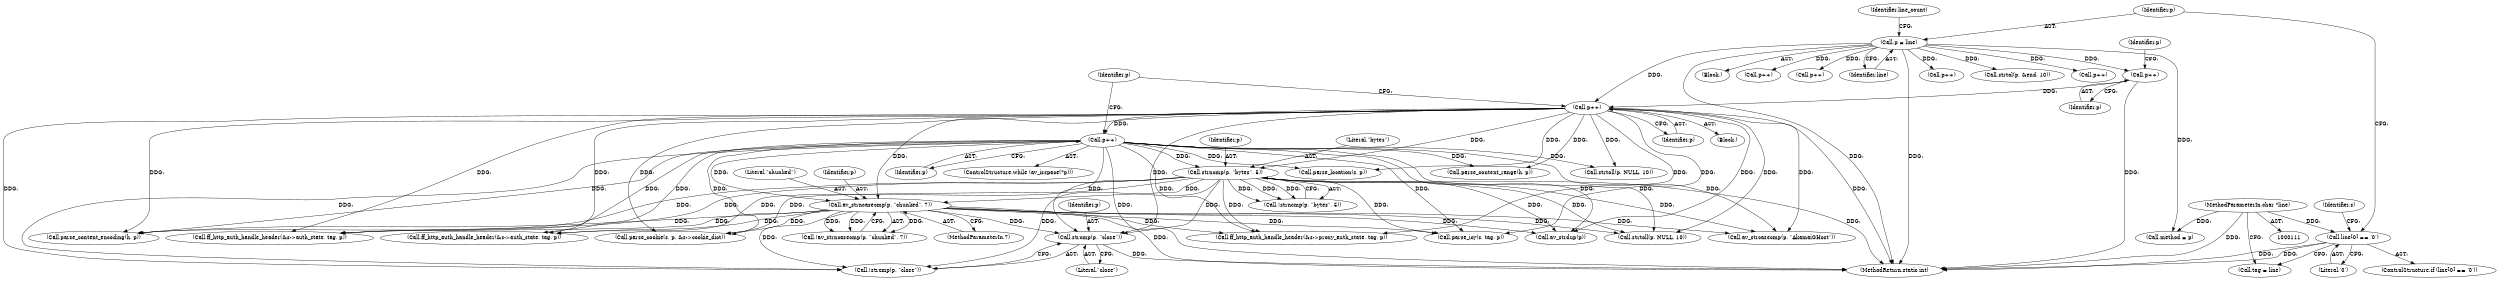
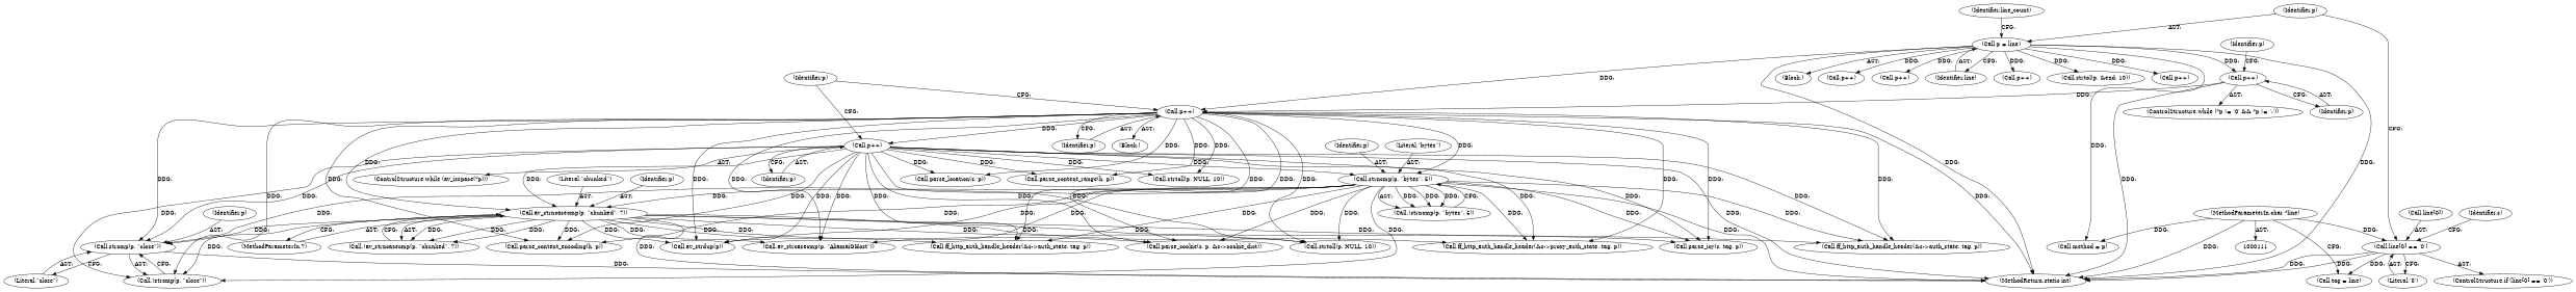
  digraph {
    n1 [label="(Call,strcmp(p, \"close\"))"]
    n2 [label="(MethodReturn,static int)"]
    n3 [label="(Literal,\"close\")"]
    n4 [label="(Call,!strcmp(p, \"close\"))"]
    n5 [label="(Call,p++)"]
    n6 [label="(Call,p++)"]
    n7 [label="(Call,strncmp(p, \"bytes\", 5))"]
    n8 [label="(Call,av_strncasecmp(p, \"chunked\", 7))"]
    n9 [label="(Call,ff_http_auth_handle_header(&s->proxy_auth_state, tag, p))"]
    n10 [label="(Call,ff_http_auth_handle_header(&s->auth_state, tag, p))"]
    n11 [label="(Call,parse_location(s, p))"]
    n12 [label="(Call,parse_icy(s, tag, p))"]
    n13 [label="(Call,ff_http_auth_handle_header(&s->auth_state, tag, p))"]
    n14 [label="(Identifier,p)"]
    n15 [label="(Call,parse_content_range(h, p))"]
    n16 [label="(Call,parse_cookie(s, p, &s->cookie_dict))"]
    n17 [label="(Call,strtoll(p, NULL, 10))"]
    n18 [label="(Call,av_strcasecmp(p, \"AkamaiGHost\"))"]
    n19 [label="(Block,)"]
    n20 [label="(Call,av_strdup(p))"]
    n21 [label="(Call,strtoll(p, NULL, 10))"]
    n22 [label="(Call,parse_content_encoding(h, p))"]
    n23 [label="(Identifier,p)"]
    n24 [label="(ControlStructure,while (av_isspace(*p)))"]
    n25 [label="(Call,!strncmp(p, \"bytes\", 5))"]
    n26 [label="(MethodParameterIn,7)"]
    n27 [label="(Call,!av_strncasecmp(p, \"chunked\", 7))"]
    n28 [label="(Call,p++)"]
+   n29 [label="(ControlStructure,while (*p != '\0' && *p != ':'))"]
    n30 [label="(Identifier,p)"]
    n31 [label="(Call,p = line)"]
    n32 [label="(Block,)"]
    n33 [label="(Call,p++)"]
    n34 [label="(Call,p++)"]
    n35 [label="(Identifier,line)"]
    n36 [label="(Call,p++)"]
    n37 [label="(Call,method = p)"]
    n38 [label="(Call,strtol(p, &end, 10))"]
    n39 [label="(Call,p++)"]
    n40 [label="(Call,line[0] == '\0')"]
    n41 [label="(Call,tag = line)"]
    n42 [label="(ControlStructure,if (line[0] == '\0'))"]
    n43 [label="(Literal,'\0')"]
    n44 [label="(MethodParameterIn,char *line)"]
    n45 [label=1000111]
    n46 [label="(Identifier,s)"]
    n47 [label="(Identifier,p)"]
    n48 [label="(Identifier,p)"]
    n49 [label="(Identifier,p)"]
+   n50 [label="(Call,line[0])"]
    n51 [label="(Literal,\"bytes\")"]
    n52 [label="(Identifier,p)"]
    n53 [label="(Identifier,line_count)"]
    n54 [label="(Literal,\"chunked\")"]
    n55 [label="(Identifier,p)"]
    n56 [label="(Identifier,p)"]
    n1 -> n2 [label="DDG: "]
    n1 -> n3 [label="CFG: "]
    n1 -> n4 [label="AST: "]
    n3 -> n1 [label="AST: "]
    n4 -> n1 [label="CFG: "]
    n5 -> n1 [label="DDG: "]
    n5 -> n2 [label="DDG: "]
    n5 -> n4 [label="DDG: "]
    n5 -> n6 [label="DDG: "]
    n5 -> n7 [label="DDG: "]
    n5 -> n8 [label="DDG: "]
    n5 -> n9 [label="DDG: "]
    n5 -> n10 [label="DDG: "]
    n5 -> n11 [label="DDG: "]
    n5 -> n12 [label="DDG: "]
    n5 -> n13 [label="DDG: "]
    n5 -> n14 [label="CFG: "]
    n5 -> n15 [label="DDG: "]
    n5 -> n16 [label="DDG: "]
    n5 -> n17 [label="DDG: "]
    n5 -> n18 [label="DDG: "]
    n5 -> n19 [label="AST: "]
    n5 -> n20 [label="DDG: "]
    n5 -> n21 [label="DDG: "]
    n5 -> n22 [label="DDG: "]
    n6 -> n1 [label="DDG: "]
    n6 -> n2 [label="DDG: "]
    n6 -> n4 [label="DDG: "]
    n6 -> n7 [label="DDG: "]
    n6 -> n8 [label="DDG: "]
    n6 -> n9 [label="DDG: "]
    n6 -> n10 [label="DDG: "]
    n6 -> n11 [label="DDG: "]
    n6 -> n12 [label="DDG: "]
    n6 -> n13 [label="DDG: "]
    n6 -> n15 [label="DDG: "]
    n6 -> n16 [label="DDG: "]
    n6 -> n17 [label="DDG: "]
    n6 -> n18 [label="DDG: "]
    n6 -> n20 [label="DDG: "]
    n6 -> n21 [label="DDG: "]
    n6 -> n22 [label="DDG: "]
    n6 -> n23 [label="CFG: "]
    n6 -> n24 [label="AST: "]
    n7 -> n1 [label="DDG: "]
    n7 -> n2 [label="DDG: "]
    n7 -> n4 [label="DDG: "]
    n7 -> n8 [label="DDG: "]
    n7 -> n9 [label="DDG: "]
    n7 -> n10 [label="DDG: "]
    n7 -> n12 [label="DDG: "]
    n7 -> n13 [label="DDG: "]
    n7 -> n16 [label="DDG: "]
    n7 -> n17 [label="DDG: "]
    n7 -> n18 [label="DDG: "]
    n7 -> n20 [label="DDG: "]
    n7 -> n22 [label="DDG: "]
    n7 -> n25 [label="AST: "]
    n7 -> n25 [label="DDG: "]
    n7 -> n25 [label="DDG: "]
    n7 -> n25 [label="DDG: "]
    n8 -> n1 [label="DDG: "]
    n8 -> n2 [label="DDG: "]
    n8 -> n4 [label="DDG: "]
    n8 -> n9 [label="DDG: "]
    n8 -> n10 [label="DDG: "]
    n8 -> n12 [label="DDG: "]
    n8 -> n13 [label="DDG: "]
    n8 -> n16 [label="DDG: "]
    n8 -> n17 [label="DDG: "]
    n8 -> n18 [label="DDG: "]
    n8 -> n20 [label="DDG: "]
    n8 -> n22 [label="DDG: "]
    n8 -> n26 [label="CFG: "]
    n8 -> n27 [label="AST: "]
    n8 -> n27 [label="DDG: "]
    n8 -> n27 [label="DDG: "]
    n8 -> n27 [label="DDG: "]
    n14 -> n5 [label="AST: "]
    n23 -> n6 [label="AST: "]
    n25 -> n7 [label="CFG: "]
    n26 -> n8 [label="AST: "]
    n27 -> n8 [label="CFG: "]
    n28 -> n2 [label="DDG: "]
    n28 -> n5 [label="DDG: "]
+   n28 -> n29 [label="AST: "]
    n28 -> n30 [label="CFG: "]
    n30 -> n28 [label="AST: "]
    n31 -> n2 [label="DDG: "]
    n31 -> n2 [label="DDG: "]
    n31 -> n5 [label="DDG: "]
    n31 -> n28 [label="DDG: "]
    n31 -> n32 [label="AST: "]
    n31 -> n33 [label="DDG: "]
    n31 -> n34 [label="DDG: "]
    n31 -> n35 [label="CFG: "]
    n31 -> n36 [label="DDG: "]
    n31 -> n37 [label="DDG: "]
    n31 -> n38 [label="DDG: "]
    n31 -> n39 [label="DDG: "]
    n35 -> n31 [label="AST: "]
    n40 -> n2 [label="DDG: "]
    n40 -> n2 [label="DDG: "]
-   n40 -> n41 [label="CFG: "]
+   n40 -> n41 [label="DDG: "]
    n40 -> n42 [label="AST: "]
    n40 -> n43 [label="CFG: "]
    n43 -> n40 [label="AST: "]
    n44 -> n2 [label="DDG: "]
    n44 -> n37 [label="DDG: "]
    n44 -> n40 [label="DDG: "]
    n44 -> n41 [label="CFG: "]
    n44 -> n45 [label="AST: "]
    n46 -> n40 [label="CFG: "]
    n47 -> n31 [label="AST: "]
    n47 -> n40 [label="CFG: "]
    n48 -> n1 [label="AST: "]
    n49 -> n28 [label="CFG: "]
+   n50 -> n40 [label="AST: "]
    n51 -> n7 [label="AST: "]
    n52 -> n8 [label="AST: "]
    n53 -> n31 [label="CFG: "]
    n54 -> n8 [label="AST: "]
    n55 -> n5 [label="CFG: "]
    n55 -> n6 [label="CFG: "]
    n56 -> n7 [label="AST: "]
  }
